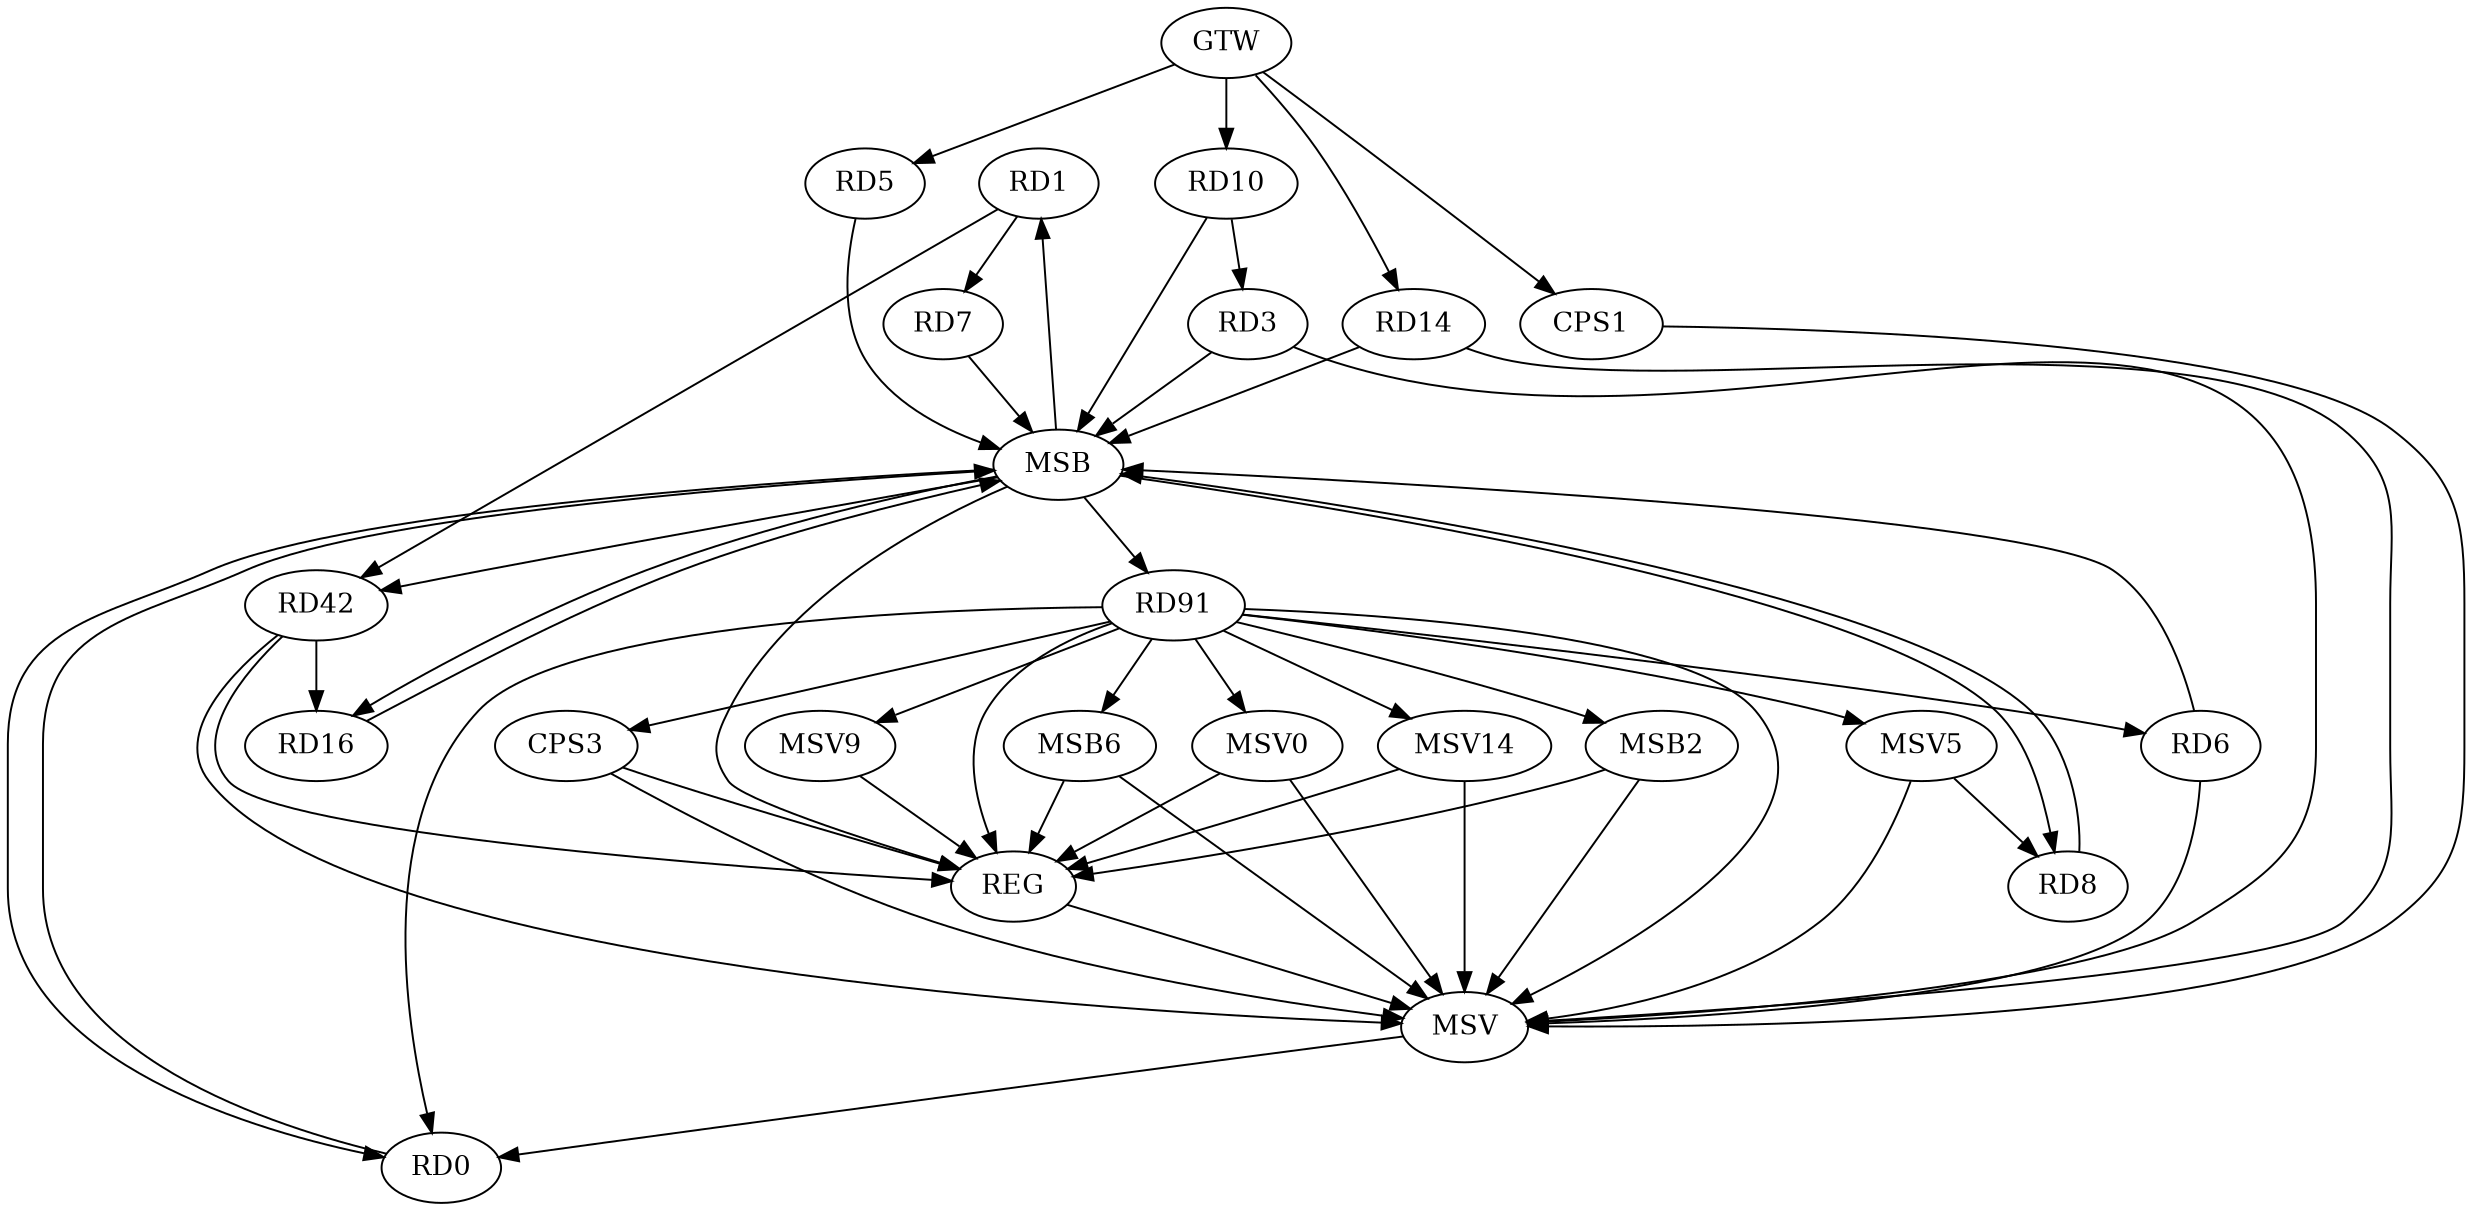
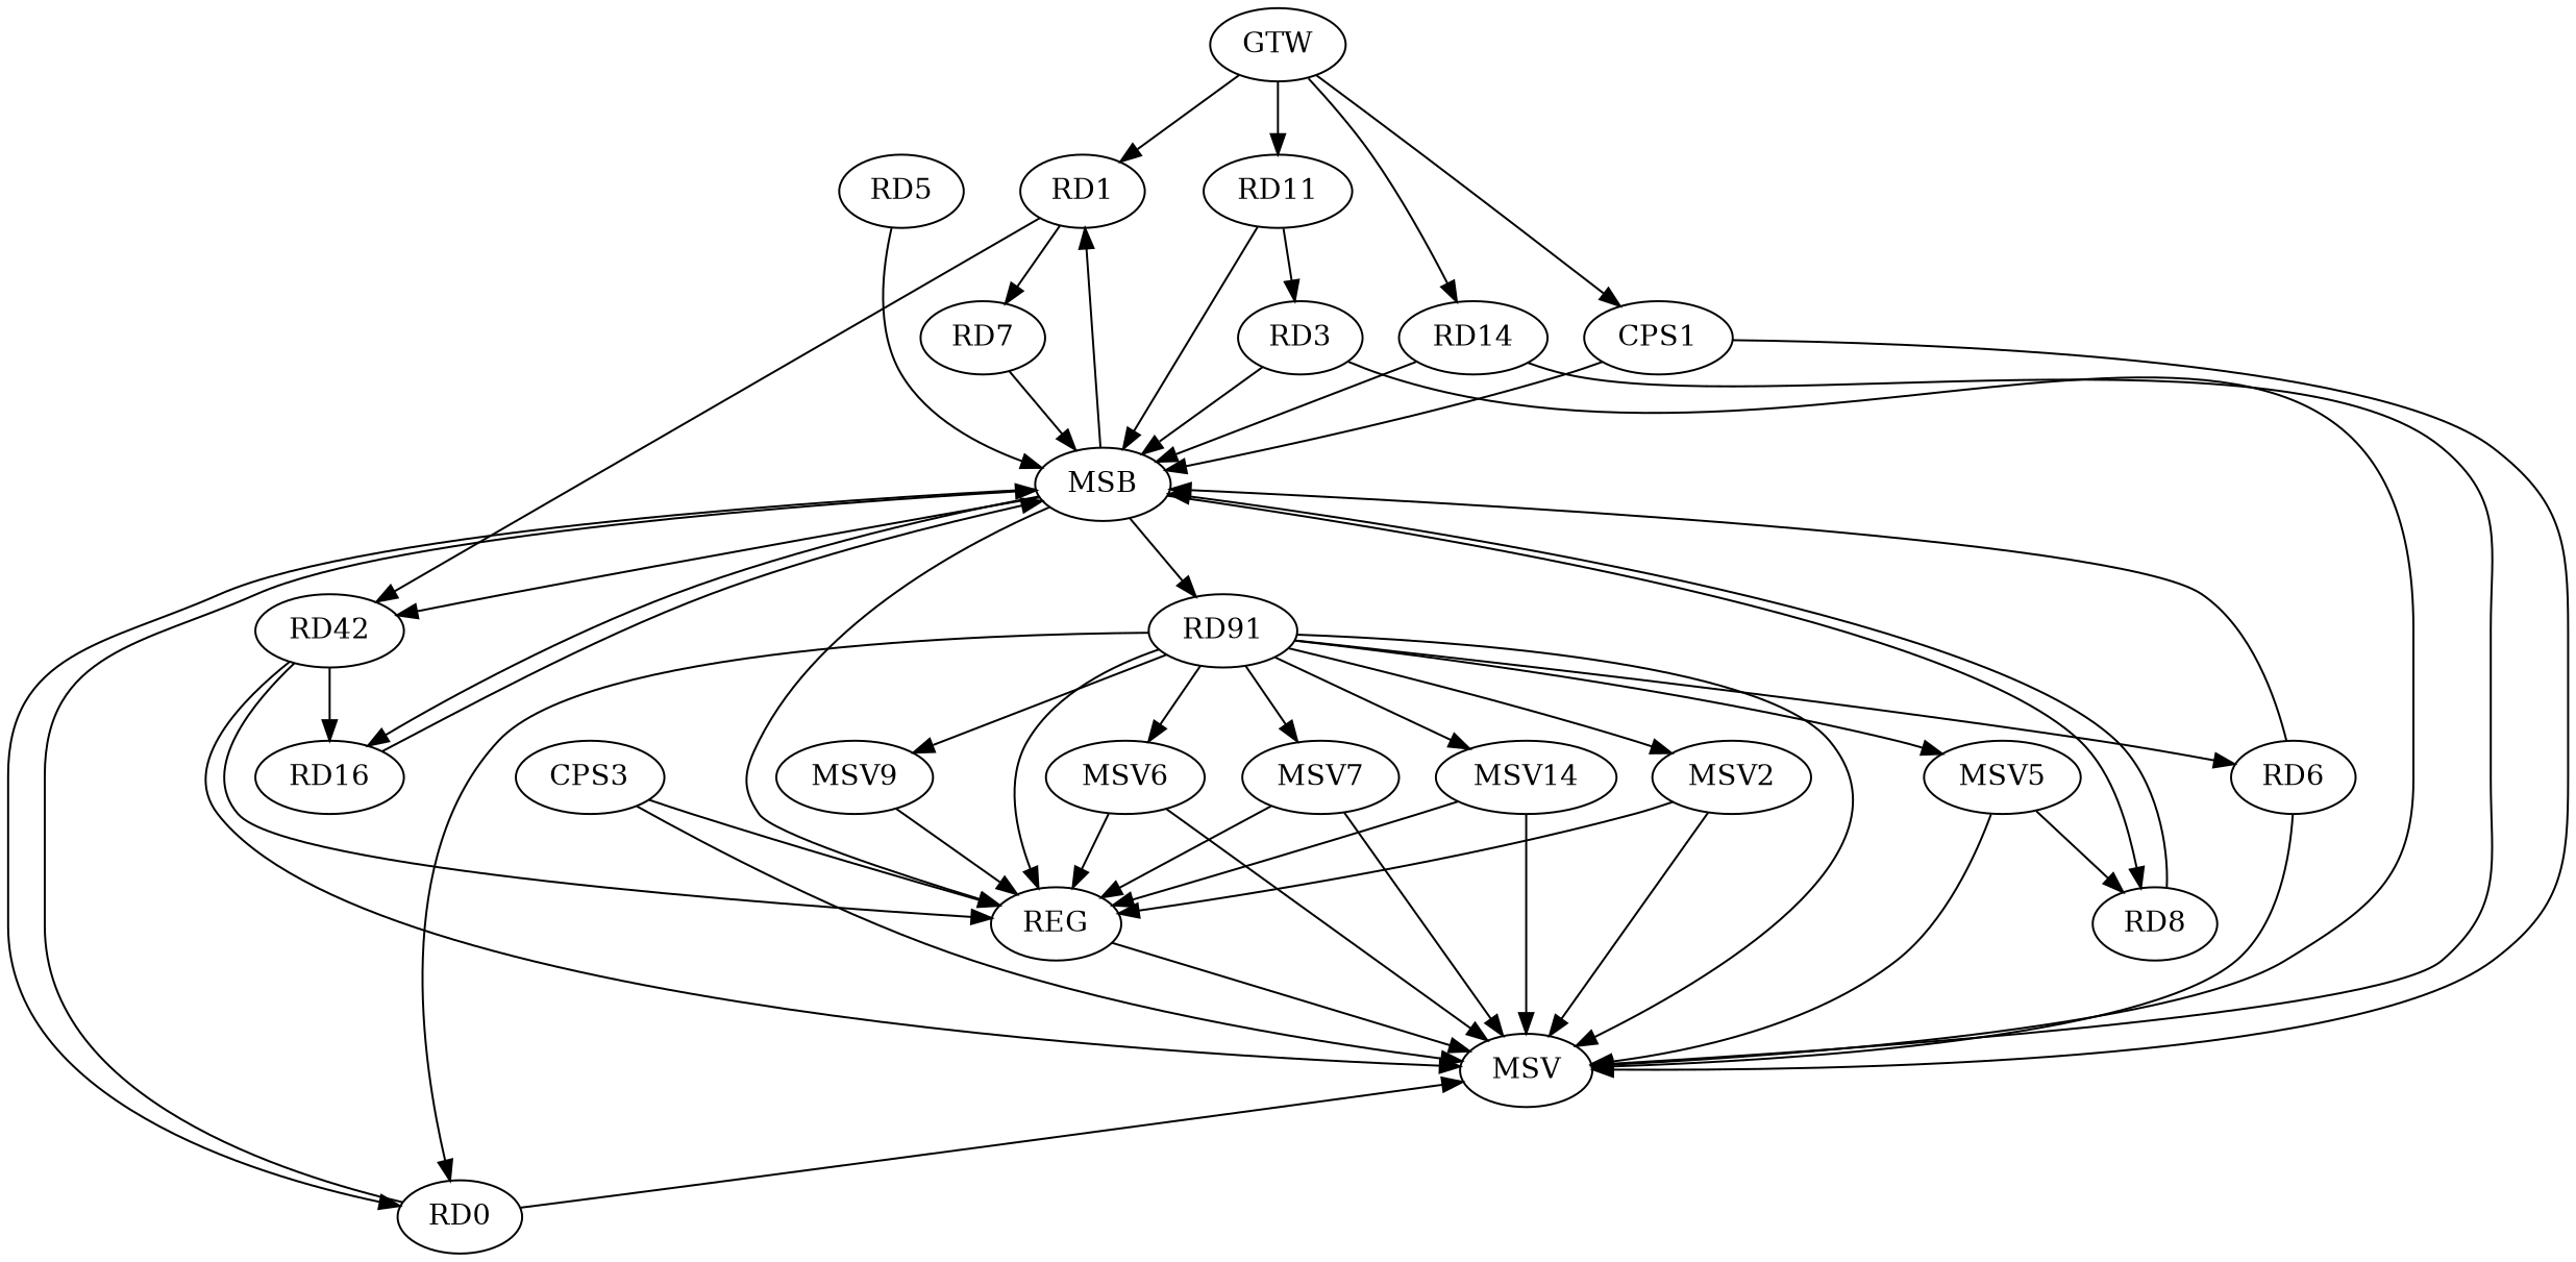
  strict digraph {
    n1 [label=RD1]
    n2 [label=RD7]
    n3 [label=RD42]
    n4 [label=MSB]
    n5 [label=REG]
    n6 [label=MSV]
    n7 [label=RD16]
    n8 [label=RD3]
    n9 [label=RD0]
    n10 [label=RD8]
    n11 [label=RD91]
    n12 [label=RD5]
    n13 [label=RD6]
-   n14 [label=RD10]
-   n15 [label=MSB2]
+   n14 [label=RD11]
+   n15 [label=MSV2]
    n16 [label=CPS3]
    n17 [label=MSV5]
-   n18 [label=MSB6]
-   n19 [label=MSV0]
+   n18 [label=MSV6]
+   n19 [label=MSV7]
    n20 [label=MSV9]
    n21 [label=MSV14]
    n22 [label=RD14]
    n23 [label=CPS1]
    n24 [label=GTW]
    n1 -> n2
    n1 -> n3
    n2 -> n4
    n3 -> n5
    n3 -> n6
    n3 -> n7
    n4 -> n1
    n4 -> n3
    n4 -> n5
    n4 -> n7
    n4 -> n9
    n4 -> n10
    n4 -> n11
    n5 -> n6
    n7 -> n4
    n8 -> n4
    n8 -> n6
    n9 -> n4
-   n6 -> n9
+   n9 -> n6
    n10 -> n4
    n11 -> n5
    n11 -> n6
    n11 -> n9
    n11 -> n13
    n11 -> n15
-   n11 -> n16
    n11 -> n17
    n11 -> n18
    n11 -> n19
    n11 -> n20
    n11 -> n21
    n12 -> n4
    n13 -> n4
    n13 -> n6
    n14 -> n4
    n14 -> n8
    n15 -> n5
    n15 -> n6
    n16 -> n5
    n16 -> n6
    n17 -> n6
    n17 -> n10
    n18 -> n5
    n18 -> n6
    n19 -> n5
    n19 -> n6
    n20 -> n5
    n21 -> n5
    n21 -> n6
    n22 -> n4
    n22 -> n6
+   n23 -> n4
    n23 -> n6
-   n24 -> n12
+   n24 -> n1
    n24 -> n14
    n24 -> n22
    n24 -> n23
  }
